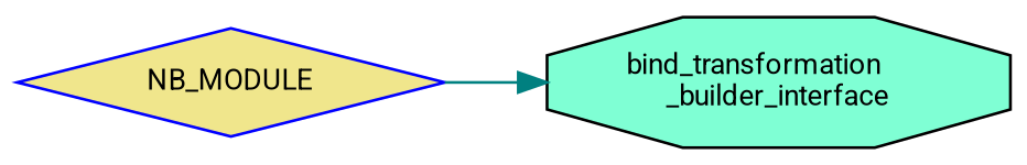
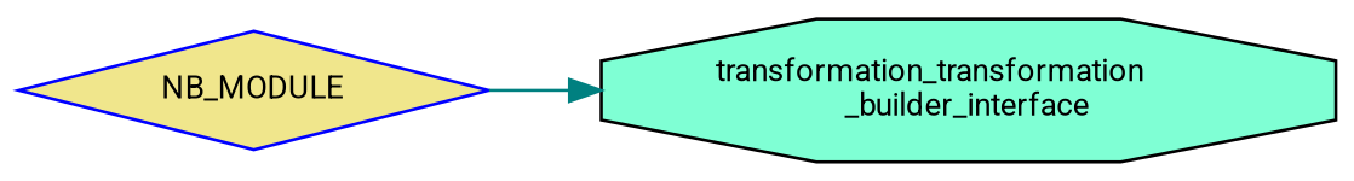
  digraph {
    rankdir=RL
    fontname=Roboto
    node [fontname=Roboto fontsize=10 style=filled]
-   n1 [color=black fillcolor=aquamarine fontcolor=black height=0.2 label="bind_transformation\l_builder_interface" shape=octagon width=0.4]
+   n1 [color=black fillcolor=aquamarine fontcolor=black height=0.2 label="transformation_transformation\l_builder_interface" shape=octagon width=0.4]
    n2 [color=blue height=0.2 label=NB_MODULE shape=diamond width=0.4 fillcolor=khaki]
    n1 -> n2 [color=teal dir=back fontname=Roboto fontsize=10 labelfontname=Helvetica labelfontsize=10 style=solid]
  }
